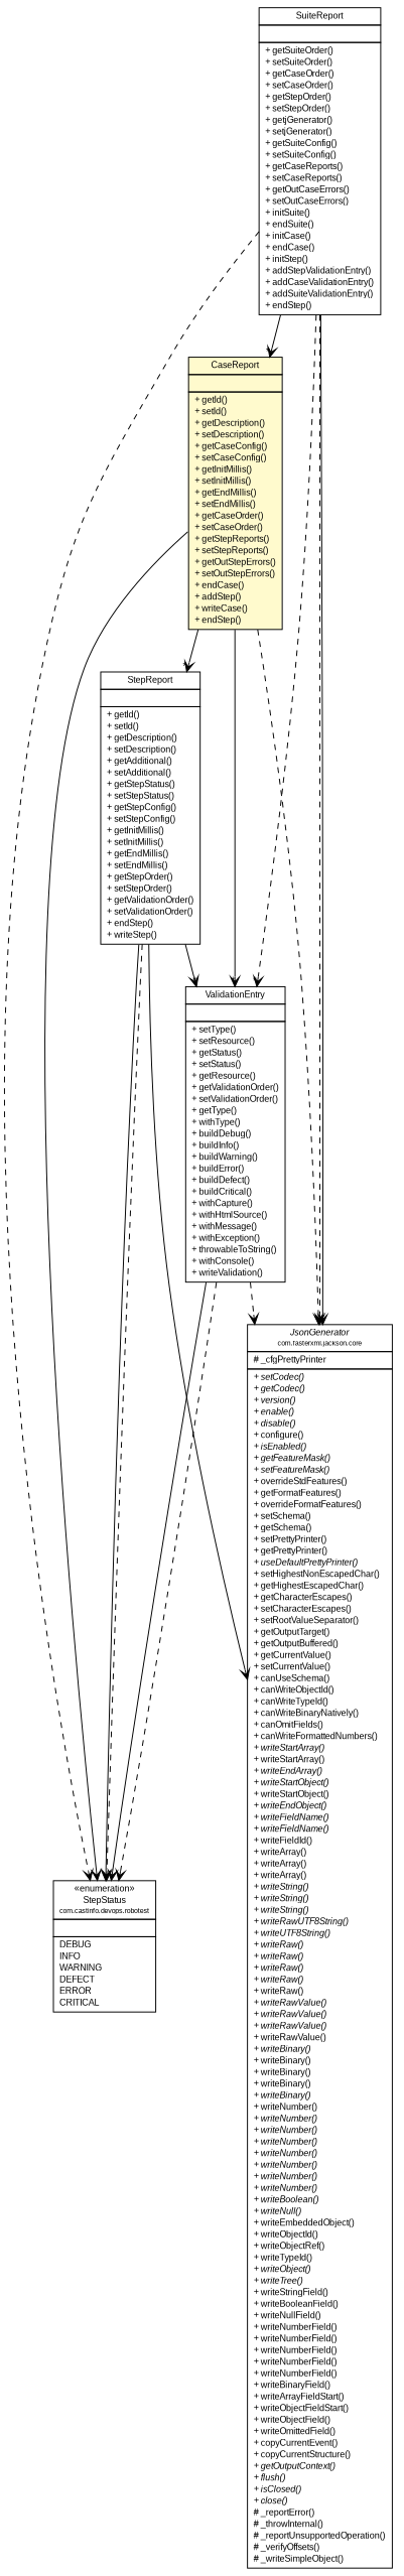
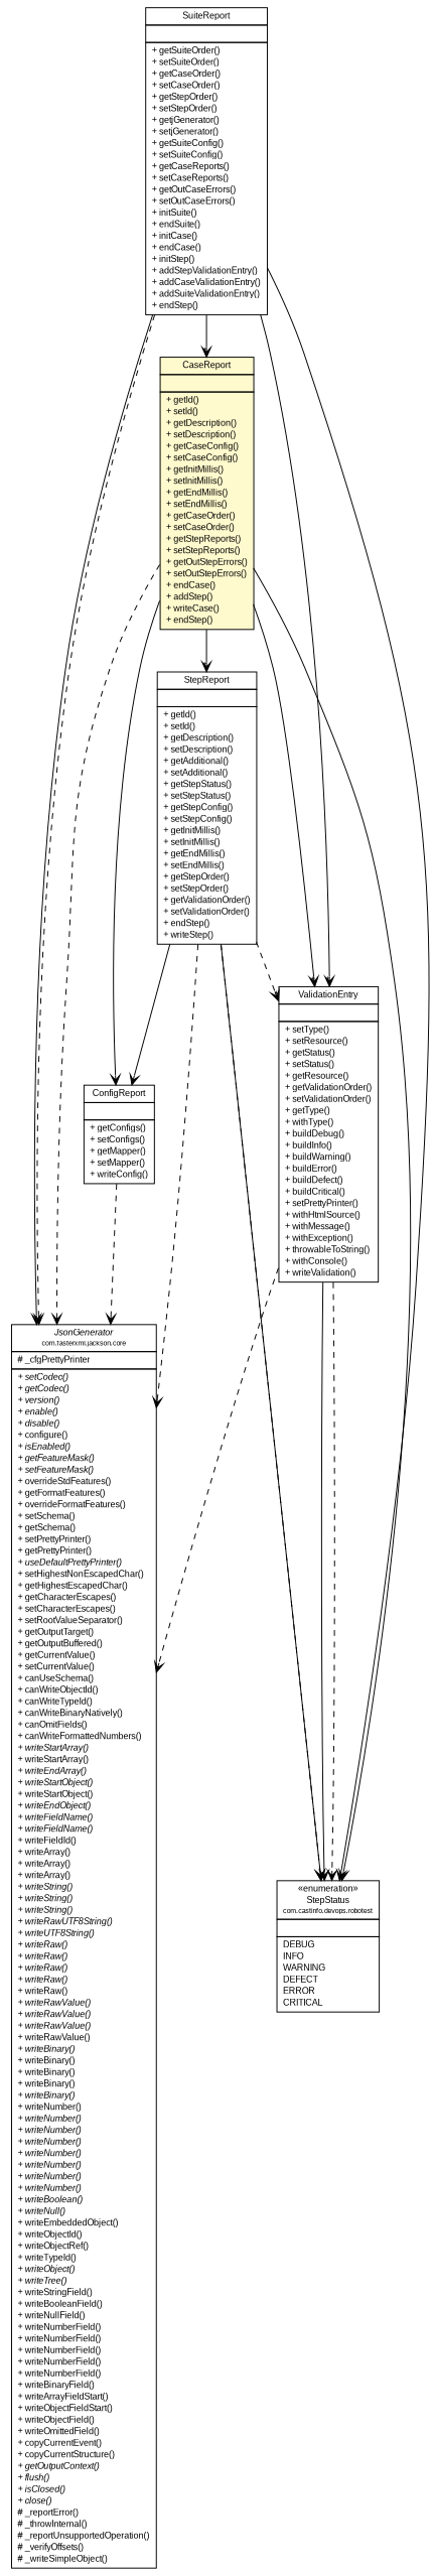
  digraph {
    nodesep=0.25
    ranksep=0.5
    node [fontcolor=black fontname=arial fontsize=9.0 shape=plaintext]
    edge [arrowhead=open color=black fontcolor=black fontname=arial fontsize=10.0 headport=p labelfontname=arial labelfontsize=10 tailport=p]
    n1 [label=<<table title="com.castinfo.devops.robotest.StepStatus" border="0" cellborder="1" cellspacing="0" cellpadding="2" port="p" href="../StepStatus.html"> 		<tr><td><table border="0" cellspacing="0" cellpadding="1"> <tr><td align="center" balign="center"> &#171;enumeration&#187; </td></tr> <tr><td align="center" balign="center"> StepStatus </td></tr> <tr><td align="center" balign="center"><font point-size="7.0"> com.castinfo.devops.robotest </font></td></tr> 		</table></td></tr> 		<tr><td><table border="0" cellspacing="0" cellpadding="1"> <tr><td align="left" balign="left">  </td></tr> 		</table></td></tr> 		<tr><td><table border="0" cellspacing="0" cellpadding="1"> <tr><td align="left" balign="left"> DEBUG </td></tr> <tr><td align="left" balign="left"> INFO </td></tr> <tr><td align="left" balign="left"> WARNING </td></tr> <tr><td align="left" balign="left"> DEFECT </td></tr> <tr><td align="left" balign="left"> ERROR </td></tr> <tr><td align="left" balign="left"> CRITICAL </td></tr> 		</table></td></tr> 		</table>>]
-   n2 [label=<<table title="com.castinfo.devops.robotest.report.ValidationEntry" border="0" cellborder="1" cellspacing="0" cellpadding="2" port="p" href="./ValidationEntry.html"> 		<tr><td><table border="0" cellspacing="0" cellpadding="1"> <tr><td align="center" balign="center"> ValidationEntry </td></tr> 		</table></td></tr> 		<tr><td><table border="0" cellspacing="0" cellpadding="1"> <tr><td align="left" balign="left">  </td></tr> 		</table></td></tr> 		<tr><td><table border="0" cellspacing="0" cellpadding="1"> <tr><td align="left" balign="left"> + setType() </td></tr> <tr><td align="left" balign="left"> + setResource() </td></tr> <tr><td align="left" balign="left"> + getStatus() </td></tr> <tr><td align="left" balign="left"> + setStatus() </td></tr> <tr><td align="left" balign="left"> + getResource() </td></tr> <tr><td align="left" balign="left"> + getValidationOrder() </td></tr> <tr><td align="left" balign="left"> + setValidationOrder() </td></tr> <tr><td align="left" balign="left"> + getType() </td></tr> <tr><td align="left" balign="left"> + withType() </td></tr> <tr><td align="left" balign="left"> + buildDebug() </td></tr> <tr><td align="left" balign="left"> + buildInfo() </td></tr> <tr><td align="left" balign="left"> + buildWarning() </td></tr> <tr><td align="left" balign="left"> + buildError() </td></tr> <tr><td align="left" balign="left"> + buildDefect() </td></tr> <tr><td align="left" balign="left"> + buildCritical() </td></tr> <tr><td align="left" balign="left"> + withCapture() </td></tr> <tr><td align="left" balign="left"> + withHtmlSource() </td></tr> <tr><td align="left" balign="left"> + withMessage() </td></tr> <tr><td align="left" balign="left"> + withException() </td></tr> <tr><td align="left" balign="left"> + throwableToString() </td></tr> <tr><td align="left" balign="left"> + withConsole() </td></tr> <tr><td align="left" balign="left"> + writeValidation() </td></tr> 		</table></td></tr> 		</table>>]
+   n2 [label=<<table title="com.castinfo.devops.robotest.report.ValidationEntry" border="0" cellborder="1" cellspacing="0" cellpadding="2" port="p" href="./ValidationEntry.html"> 		<tr><td><table border="0" cellspacing="0" cellpadding="1"> <tr><td align="center" balign="center"> ValidationEntry </td></tr> 		</table></td></tr> 		<tr><td><table border="0" cellspacing="0" cellpadding="1"> <tr><td align="left" balign="left">  </td></tr> 		</table></td></tr> 		<tr><td><table border="0" cellspacing="0" cellpadding="1"> <tr><td align="left" balign="left"> + setType() </td></tr> <tr><td align="left" balign="left"> + setResource() </td></tr> <tr><td align="left" balign="left"> + getStatus() </td></tr> <tr><td align="left" balign="left"> + setStatus() </td></tr> <tr><td align="left" balign="left"> + getResource() </td></tr> <tr><td align="left" balign="left"> + getValidationOrder() </td></tr> <tr><td align="left" balign="left"> + setValidationOrder() </td></tr> <tr><td align="left" balign="left"> + getType() </td></tr> <tr><td align="left" balign="left"> + withType() </td></tr> <tr><td align="left" balign="left"> + buildDebug() </td></tr> <tr><td align="left" balign="left"> + buildInfo() </td></tr> <tr><td align="left" balign="left"> + buildWarning() </td></tr> <tr><td align="left" balign="left"> + buildError() </td></tr> <tr><td align="left" balign="left"> + buildDefect() </td></tr> <tr><td align="left" balign="left"> + buildCritical() </td></tr> <tr><td align="left" balign="left"> + setPrettyPrinter() </td></tr> <tr><td align="left" balign="left"> + withHtmlSource() </td></tr> <tr><td align="left" balign="left"> + withMessage() </td></tr> <tr><td align="left" balign="left"> + withException() </td></tr> <tr><td align="left" balign="left"> + throwableToString() </td></tr> <tr><td align="left" balign="left"> + withConsole() </td></tr> <tr><td align="left" balign="left"> + writeValidation() </td></tr> 		</table></td></tr> 		</table>>]
    n3 [label=<<table title="com.fasterxml.jackson.core.JsonGenerator" border="0" cellborder="1" cellspacing="0" cellpadding="2" port="p" href="https://java.sun.com/j2se/1.4.2/docs/api/com/fasterxml/jackson/core/JsonGenerator.html"> 		<tr><td><table border="0" cellspacing="0" cellpadding="1"> <tr><td align="center" balign="center"><font face="arial italic"> JsonGenerator </font></td></tr> <tr><td align="center" balign="center"><font point-size="7.0"> com.fasterxml.jackson.core </font></td></tr> 		</table></td></tr> 		<tr><td><table border="0" cellspacing="0" cellpadding="1"> <tr><td align="left" balign="left"> # _cfgPrettyPrinter </td></tr> 		</table></td></tr> 		<tr><td><table border="0" cellspacing="0" cellpadding="1"> <tr><td align="left" balign="left"><font face="arial italic" point-size="9.0"> + setCodec() </font></td></tr> <tr><td align="left" balign="left"><font face="arial italic" point-size="9.0"> + getCodec() </font></td></tr> <tr><td align="left" balign="left"><font face="arial italic" point-size="9.0"> + version() </font></td></tr> <tr><td align="left" balign="left"><font face="arial italic" point-size="9.0"> + enable() </font></td></tr> <tr><td align="left" balign="left"><font face="arial italic" point-size="9.0"> + disable() </font></td></tr> <tr><td align="left" balign="left"> + configure() </td></tr> <tr><td align="left" balign="left"><font face="arial italic" point-size="9.0"> + isEnabled() </font></td></tr> <tr><td align="left" balign="left"><font face="arial italic" point-size="9.0"> + getFeatureMask() </font></td></tr> <tr><td align="left" balign="left"><font face="arial italic" point-size="9.0"> + setFeatureMask() </font></td></tr> <tr><td align="left" balign="left"> + overrideStdFeatures() </td></tr> <tr><td align="left" balign="left"> + getFormatFeatures() </td></tr> <tr><td align="left" balign="left"> + overrideFormatFeatures() </td></tr> <tr><td align="left" balign="left"> + setSchema() </td></tr> <tr><td align="left" balign="left"> + getSchema() </td></tr> <tr><td align="left" balign="left"> + setPrettyPrinter() </td></tr> <tr><td align="left" balign="left"> + getPrettyPrinter() </td></tr> <tr><td align="left" balign="left"><font face="arial italic" point-size="9.0"> + useDefaultPrettyPrinter() </font></td></tr> <tr><td align="left" balign="left"> + setHighestNonEscapedChar() </td></tr> <tr><td align="left" balign="left"> + getHighestEscapedChar() </td></tr> <tr><td align="left" balign="left"> + getCharacterEscapes() </td></tr> <tr><td align="left" balign="left"> + setCharacterEscapes() </td></tr> <tr><td align="left" balign="left"> + setRootValueSeparator() </td></tr> <tr><td align="left" balign="left"> + getOutputTarget() </td></tr> <tr><td align="left" balign="left"> + getOutputBuffered() </td></tr> <tr><td align="left" balign="left"> + getCurrentValue() </td></tr> <tr><td align="left" balign="left"> + setCurrentValue() </td></tr> <tr><td align="left" balign="left"> + canUseSchema() </td></tr> <tr><td align="left" balign="left"> + canWriteObjectId() </td></tr> <tr><td align="left" balign="left"> + canWriteTypeId() </td></tr> <tr><td align="left" balign="left"> + canWriteBinaryNatively() </td></tr> <tr><td align="left" balign="left"> + canOmitFields() </td></tr> <tr><td align="left" balign="left"> + canWriteFormattedNumbers() </td></tr> <tr><td align="left" balign="left"><font face="arial italic" point-size="9.0"> + writeStartArray() </font></td></tr> <tr><td align="left" balign="left"> + writeStartArray() </td></tr> <tr><td align="left" balign="left"><font face="arial italic" point-size="9.0"> + writeEndArray() </font></td></tr> <tr><td align="left" balign="left"><font face="arial italic" point-size="9.0"> + writeStartObject() </font></td></tr> <tr><td align="left" balign="left"> + writeStartObject() </td></tr> <tr><td align="left" balign="left"><font face="arial italic" point-size="9.0"> + writeEndObject() </font></td></tr> <tr><td align="left" balign="left"><font face="arial italic" point-size="9.0"> + writeFieldName() </font></td></tr> <tr><td align="left" balign="left"><font face="arial italic" point-size="9.0"> + writeFieldName() </font></td></tr> <tr><td align="left" balign="left"> + writeFieldId() </td></tr> <tr><td align="left" balign="left"> + writeArray() </td></tr> <tr><td align="left" balign="left"> + writeArray() </td></tr> <tr><td align="left" balign="left"> + writeArray() </td></tr> <tr><td align="left" balign="left"><font face="arial italic" point-size="9.0"> + writeString() </font></td></tr> <tr><td align="left" balign="left"><font face="arial italic" point-size="9.0"> + writeString() </font></td></tr> <tr><td align="left" balign="left"><font face="arial italic" point-size="9.0"> + writeString() </font></td></tr> <tr><td align="left" balign="left"><font face="arial italic" point-size="9.0"> + writeRawUTF8String() </font></td></tr> <tr><td align="left" balign="left"><font face="arial italic" point-size="9.0"> + writeUTF8String() </font></td></tr> <tr><td align="left" balign="left"><font face="arial italic" point-size="9.0"> + writeRaw() </font></td></tr> <tr><td align="left" balign="left"><font face="arial italic" point-size="9.0"> + writeRaw() </font></td></tr> <tr><td align="left" balign="left"><font face="arial italic" point-size="9.0"> + writeRaw() </font></td></tr> <tr><td align="left" balign="left"><font face="arial italic" point-size="9.0"> + writeRaw() </font></td></tr> <tr><td align="left" balign="left"> + writeRaw() </td></tr> <tr><td align="left" balign="left"><font face="arial italic" point-size="9.0"> + writeRawValue() </font></td></tr> <tr><td align="left" balign="left"><font face="arial italic" point-size="9.0"> + writeRawValue() </font></td></tr> <tr><td align="left" balign="left"><font face="arial italic" point-size="9.0"> + writeRawValue() </font></td></tr> <tr><td align="left" balign="left"> + writeRawValue() </td></tr> <tr><td align="left" balign="left"><font face="arial italic" point-size="9.0"> + writeBinary() </font></td></tr> <tr><td align="left" balign="left"> + writeBinary() </td></tr> <tr><td align="left" balign="left"> + writeBinary() </td></tr> <tr><td align="left" balign="left"> + writeBinary() </td></tr> <tr><td align="left" balign="left"><font face="arial italic" point-size="9.0"> + writeBinary() </font></td></tr> <tr><td align="left" balign="left"> + writeNumber() </td></tr> <tr><td align="left" balign="left"><font face="arial italic" point-size="9.0"> + writeNumber() </font></td></tr> <tr><td align="left" balign="left"><font face="arial italic" point-size="9.0"> + writeNumber() </font></td></tr> <tr><td align="left" balign="left"><font face="arial italic" point-size="9.0"> + writeNumber() </font></td></tr> <tr><td align="left" balign="left"><font face="arial italic" point-size="9.0"> + writeNumber() </font></td></tr> <tr><td align="left" balign="left"><font face="arial italic" point-size="9.0"> + writeNumber() </font></td></tr> <tr><td align="left" balign="left"><font face="arial italic" point-size="9.0"> + writeNumber() </font></td></tr> <tr><td align="left" balign="left"><font face="arial italic" point-size="9.0"> + writeNumber() </font></td></tr> <tr><td align="left" balign="left"><font face="arial italic" point-size="9.0"> + writeBoolean() </font></td></tr> <tr><td align="left" balign="left"><font face="arial italic" point-size="9.0"> + writeNull() </font></td></tr> <tr><td align="left" balign="left"> + writeEmbeddedObject() </td></tr> <tr><td align="left" balign="left"> + writeObjectId() </td></tr> <tr><td align="left" balign="left"> + writeObjectRef() </td></tr> <tr><td align="left" balign="left"> + writeTypeId() </td></tr> <tr><td align="left" balign="left"><font face="arial italic" point-size="9.0"> + writeObject() </font></td></tr> <tr><td align="left" balign="left"><font face="arial italic" point-size="9.0"> + writeTree() </font></td></tr> <tr><td align="left" balign="left"> + writeStringField() </td></tr> <tr><td align="left" balign="left"> + writeBooleanField() </td></tr> <tr><td align="left" balign="left"> + writeNullField() </td></tr> <tr><td align="left" balign="left"> + writeNumberField() </td></tr> <tr><td align="left" balign="left"> + writeNumberField() </td></tr> <tr><td align="left" balign="left"> + writeNumberField() </td></tr> <tr><td align="left" balign="left"> + writeNumberField() </td></tr> <tr><td align="left" balign="left"> + writeNumberField() </td></tr> <tr><td align="left" balign="left"> + writeBinaryField() </td></tr> <tr><td align="left" balign="left"> + writeArrayFieldStart() </td></tr> <tr><td align="left" balign="left"> + writeObjectFieldStart() </td></tr> <tr><td align="left" balign="left"> + writeObjectField() </td></tr> <tr><td align="left" balign="left"> + writeOmittedField() </td></tr> <tr><td align="left" balign="left"> + copyCurrentEvent() </td></tr> <tr><td align="left" balign="left"> + copyCurrentStructure() </td></tr> <tr><td align="left" balign="left"><font face="arial italic" point-size="9.0"> + getOutputContext() </font></td></tr> <tr><td align="left" balign="left"><font face="arial italic" point-size="9.0"> + flush() </font></td></tr> <tr><td align="left" balign="left"><font face="arial italic" point-size="9.0"> + isClosed() </font></td></tr> <tr><td align="left" balign="left"><font face="arial italic" point-size="9.0"> + close() </font></td></tr> <tr><td align="left" balign="left"> # _reportError() </td></tr> <tr><td align="left" balign="left"> # _throwInternal() </td></tr> <tr><td align="left" balign="left"> # _reportUnsupportedOperation() </td></tr> <tr><td align="left" balign="left"> # _verifyOffsets() </td></tr> <tr><td align="left" balign="left"> # _writeSimpleObject() </td></tr> 		</table></td></tr> 		</table>>]
    n4 [label=<<table title="com.castinfo.devops.robotest.report.SuiteReport" border="0" cellborder="1" cellspacing="0" cellpadding="2" port="p" href="./SuiteReport.html"> 		<tr><td><table border="0" cellspacing="0" cellpadding="1"> <tr><td align="center" balign="center"> SuiteReport </td></tr> 		</table></td></tr> 		<tr><td><table border="0" cellspacing="0" cellpadding="1"> <tr><td align="left" balign="left">  </td></tr> 		</table></td></tr> 		<tr><td><table border="0" cellspacing="0" cellpadding="1"> <tr><td align="left" balign="left"> + getSuiteOrder() </td></tr> <tr><td align="left" balign="left"> + setSuiteOrder() </td></tr> <tr><td align="left" balign="left"> + getCaseOrder() </td></tr> <tr><td align="left" balign="left"> + setCaseOrder() </td></tr> <tr><td align="left" balign="left"> + getStepOrder() </td></tr> <tr><td align="left" balign="left"> + setStepOrder() </td></tr> <tr><td align="left" balign="left"> + getjGenerator() </td></tr> <tr><td align="left" balign="left"> + setjGenerator() </td></tr> <tr><td align="left" balign="left"> + getSuiteConfig() </td></tr> <tr><td align="left" balign="left"> + setSuiteConfig() </td></tr> <tr><td align="left" balign="left"> + getCaseReports() </td></tr> <tr><td align="left" balign="left"> + setCaseReports() </td></tr> <tr><td align="left" balign="left"> + getOutCaseErrors() </td></tr> <tr><td align="left" balign="left"> + setOutCaseErrors() </td></tr> <tr><td align="left" balign="left"> + initSuite() </td></tr> <tr><td align="left" balign="left"> + endSuite() </td></tr> <tr><td align="left" balign="left"> + initCase() </td></tr> <tr><td align="left" balign="left"> + endCase() </td></tr> <tr><td align="left" balign="left"> + initStep() </td></tr> <tr><td align="left" balign="left"> + addStepValidationEntry() </td></tr> <tr><td align="left" balign="left"> + addCaseValidationEntry() </td></tr> <tr><td align="left" balign="left"> + addSuiteValidationEntry() </td></tr> <tr><td align="left" balign="left"> + endStep() </td></tr> 		</table></td></tr> 		</table>>]
    n5 [label=<<table title="com.castinfo.devops.robotest.report.CaseReport" border="0" cellborder="1" cellspacing="0" cellpadding="2" port="p" bgcolor="lemonChiffon" href="./CaseReport.html"> 		<tr><td><table border="0" cellspacing="0" cellpadding="1"> <tr><td align="center" balign="center"> CaseReport </td></tr> 		</table></td></tr> 		<tr><td><table border="0" cellspacing="0" cellpadding="1"> <tr><td align="left" balign="left">  </td></tr> 		</table></td></tr> 		<tr><td><table border="0" cellspacing="0" cellpadding="1"> <tr><td align="left" balign="left"> + getId() </td></tr> <tr><td align="left" balign="left"> + setId() </td></tr> <tr><td align="left" balign="left"> + getDescription() </td></tr> <tr><td align="left" balign="left"> + setDescription() </td></tr> <tr><td align="left" balign="left"> + getCaseConfig() </td></tr> <tr><td align="left" balign="left"> + setCaseConfig() </td></tr> <tr><td align="left" balign="left"> + getInitMillis() </td></tr> <tr><td align="left" balign="left"> + setInitMillis() </td></tr> <tr><td align="left" balign="left"> + getEndMillis() </td></tr> <tr><td align="left" balign="left"> + setEndMillis() </td></tr> <tr><td align="left" balign="left"> + getCaseOrder() </td></tr> <tr><td align="left" balign="left"> + setCaseOrder() </td></tr> <tr><td align="left" balign="left"> + getStepReports() </td></tr> <tr><td align="left" balign="left"> + setStepReports() </td></tr> <tr><td align="left" balign="left"> + getOutStepErrors() </td></tr> <tr><td align="left" balign="left"> + setOutStepErrors() </td></tr> <tr><td align="left" balign="left"> + endCase() </td></tr> <tr><td align="left" balign="left"> + addStep() </td></tr> <tr><td align="left" balign="left"> + writeCase() </td></tr> <tr><td align="left" balign="left"> + endStep() </td></tr> 		</table></td></tr> 		</table>>]
+   n6 [label=<<table title="com.castinfo.devops.robotest.report.ConfigReport" border="0" cellborder="1" cellspacing="0" cellpadding="2" port="p" href="./ConfigReport.html"> 		<tr><td><table border="0" cellspacing="0" cellpadding="1"> <tr><td align="center" balign="center"> ConfigReport </td></tr> 		</table></td></tr> 		<tr><td><table border="0" cellspacing="0" cellpadding="1"> <tr><td align="left" balign="left">  </td></tr> 		</table></td></tr> 		<tr><td><table border="0" cellspacing="0" cellpadding="1"> <tr><td align="left" balign="left"> + getConfigs() </td></tr> <tr><td align="left" balign="left"> + setConfigs() </td></tr> <tr><td align="left" balign="left"> + getMapper() </td></tr> <tr><td align="left" balign="left"> + setMapper() </td></tr> <tr><td align="left" balign="left"> + writeConfig() </td></tr> 		</table></td></tr> 		</table>>]
    n7 [label=<<table title="com.castinfo.devops.robotest.report.StepReport" border="0" cellborder="1" cellspacing="0" cellpadding="2" port="p" href="./StepReport.html"> 		<tr><td><table border="0" cellspacing="0" cellpadding="1"> <tr><td align="center" balign="center"> StepReport </td></tr> 		</table></td></tr> 		<tr><td><table border="0" cellspacing="0" cellpadding="1"> <tr><td align="left" balign="left">  </td></tr> 		</table></td></tr> 		<tr><td><table border="0" cellspacing="0" cellpadding="1"> <tr><td align="left" balign="left"> + getId() </td></tr> <tr><td align="left" balign="left"> + setId() </td></tr> <tr><td align="left" balign="left"> + getDescription() </td></tr> <tr><td align="left" balign="left"> + setDescription() </td></tr> <tr><td align="left" balign="left"> + getAdditional() </td></tr> <tr><td align="left" balign="left"> + setAdditional() </td></tr> <tr><td align="left" balign="left"> + getStepStatus() </td></tr> <tr><td align="left" balign="left"> + setStepStatus() </td></tr> <tr><td align="left" balign="left"> + getStepConfig() </td></tr> <tr><td align="left" balign="left"> + setStepConfig() </td></tr> <tr><td align="left" balign="left"> + getInitMillis() </td></tr> <tr><td align="left" balign="left"> + setInitMillis() </td></tr> <tr><td align="left" balign="left"> + getEndMillis() </td></tr> <tr><td align="left" balign="left"> + setEndMillis() </td></tr> <tr><td align="left" balign="left"> + getStepOrder() </td></tr> <tr><td align="left" balign="left"> + setStepOrder() </td></tr> <tr><td align="left" balign="left"> + getValidationOrder() </td></tr> <tr><td align="left" balign="left"> + setValidationOrder() </td></tr> <tr><td align="left" balign="left"> + endStep() </td></tr> <tr><td align="left" balign="left"> + writeStep() </td></tr> 		</table></td></tr> 		</table>>]
    n2 -> n1
    n2 -> n1 [style=dashed]
    n2 -> n3 [style=dashed]
-   n4 -> n1 [style=dashed]
-   n4 -> n2 [headlabel="*" style=dashed]
+   n4 -> n1 [style=solid]
+   n4 -> n2 [headlabel="*"]
    n4 -> n3
    n4 -> n3 [style=dashed]
    n4 -> n5 [headlabel="*"]
    n5 -> n1 [style=solid]
    n5 -> n2 [headlabel="*"]
    n5 -> n3 [style=dashed]
+   n5 -> n6
    n5 -> n7 [headlabel="*"]
+   n6 -> n3 [style=dashed]
    n7 -> n1
    n7 -> n1 [style=dashed]
-   n7 -> n2 [headlabel="*"]
-   n7 -> n3 [style=solid]
+   n7 -> n2 [headlabel="*" style=dashed]
+   n7 -> n3 [style=dashed]
+   n7 -> n6
  }
